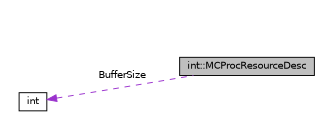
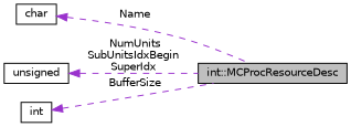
  digraph {
    rankdir=LR
    node [color=black fontname=Helvetica fontsize=10 shape=box]
    edge [color=darkorchid3 dir=back fontname=Helvetica fontsize=10 labelfontname=Helvetica labelfontsize=10 style=dashed]
    n1 [fillcolor=grey75 fontcolor=black height=0.2 label="int::MCProcResourceDesc" style=filled width=0.4]
+   n2 [height=0.2 label=char width=0.4]
+   n3 [height=0.2 label=unsigned width=0.4]
    n4 [height=0.2 label=int width=0.4]
+   n2 -> n1 [label=" Name"]
+   n3 -> n1 [label=" NumUnits\nSubUnitsIdxBegin\nSuperIdx"]
    n4 -> n1 [label=" BufferSize"]
  }
